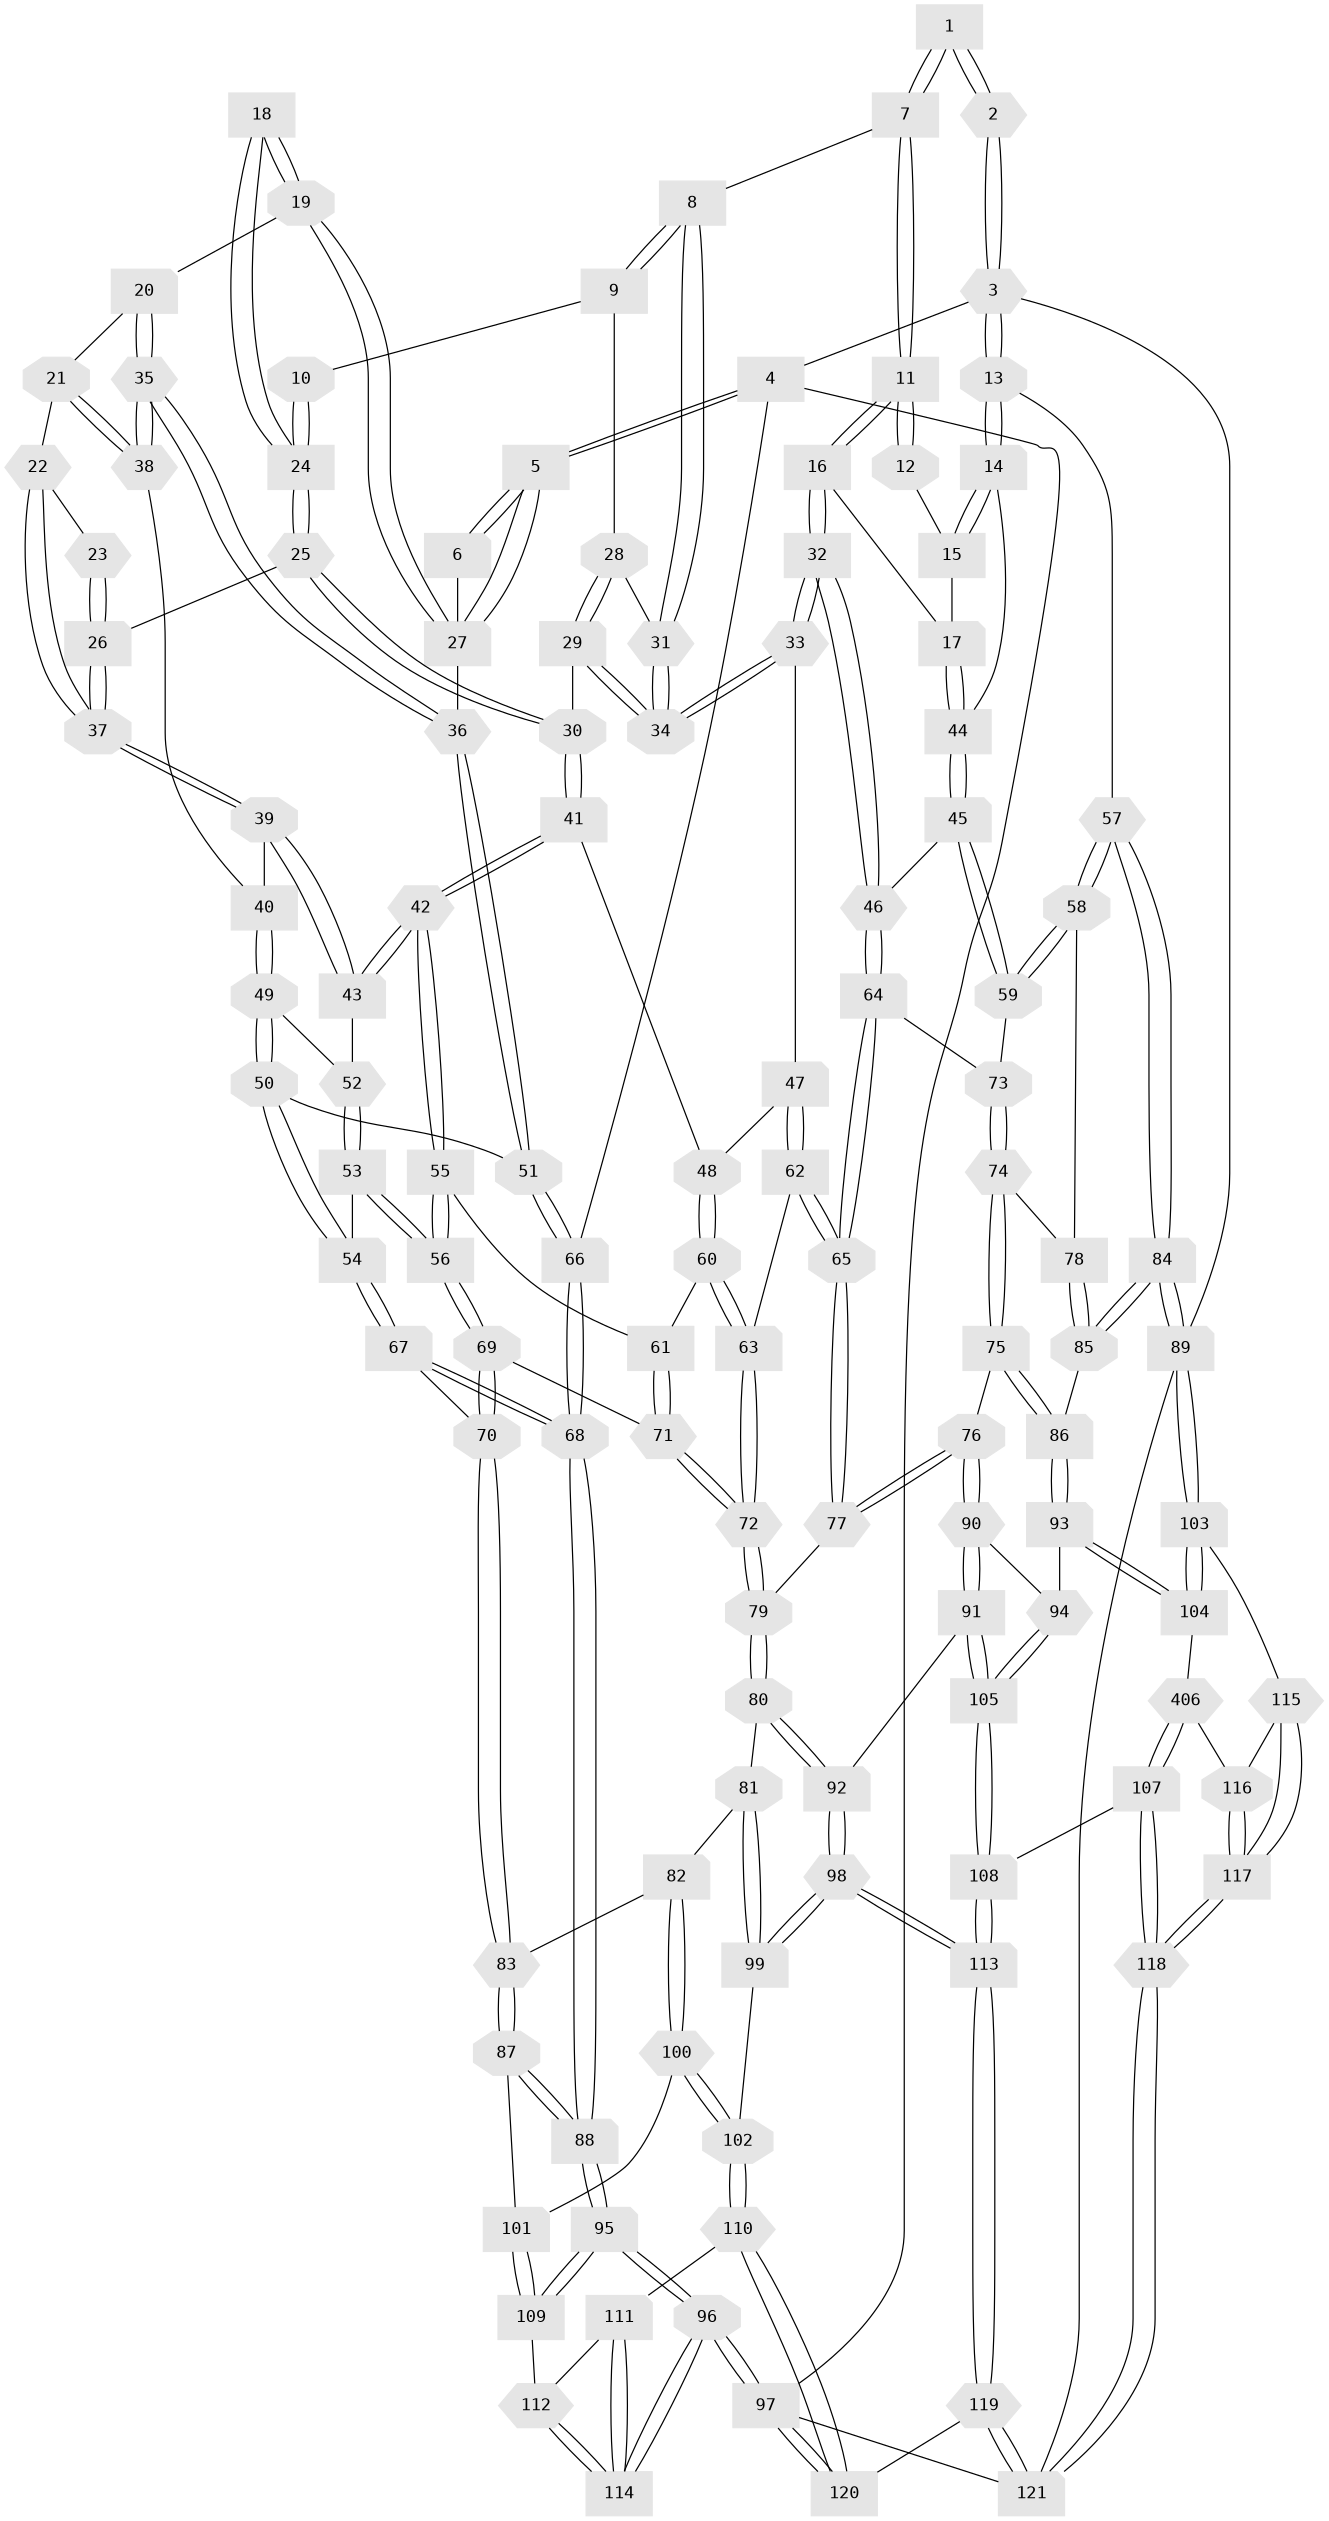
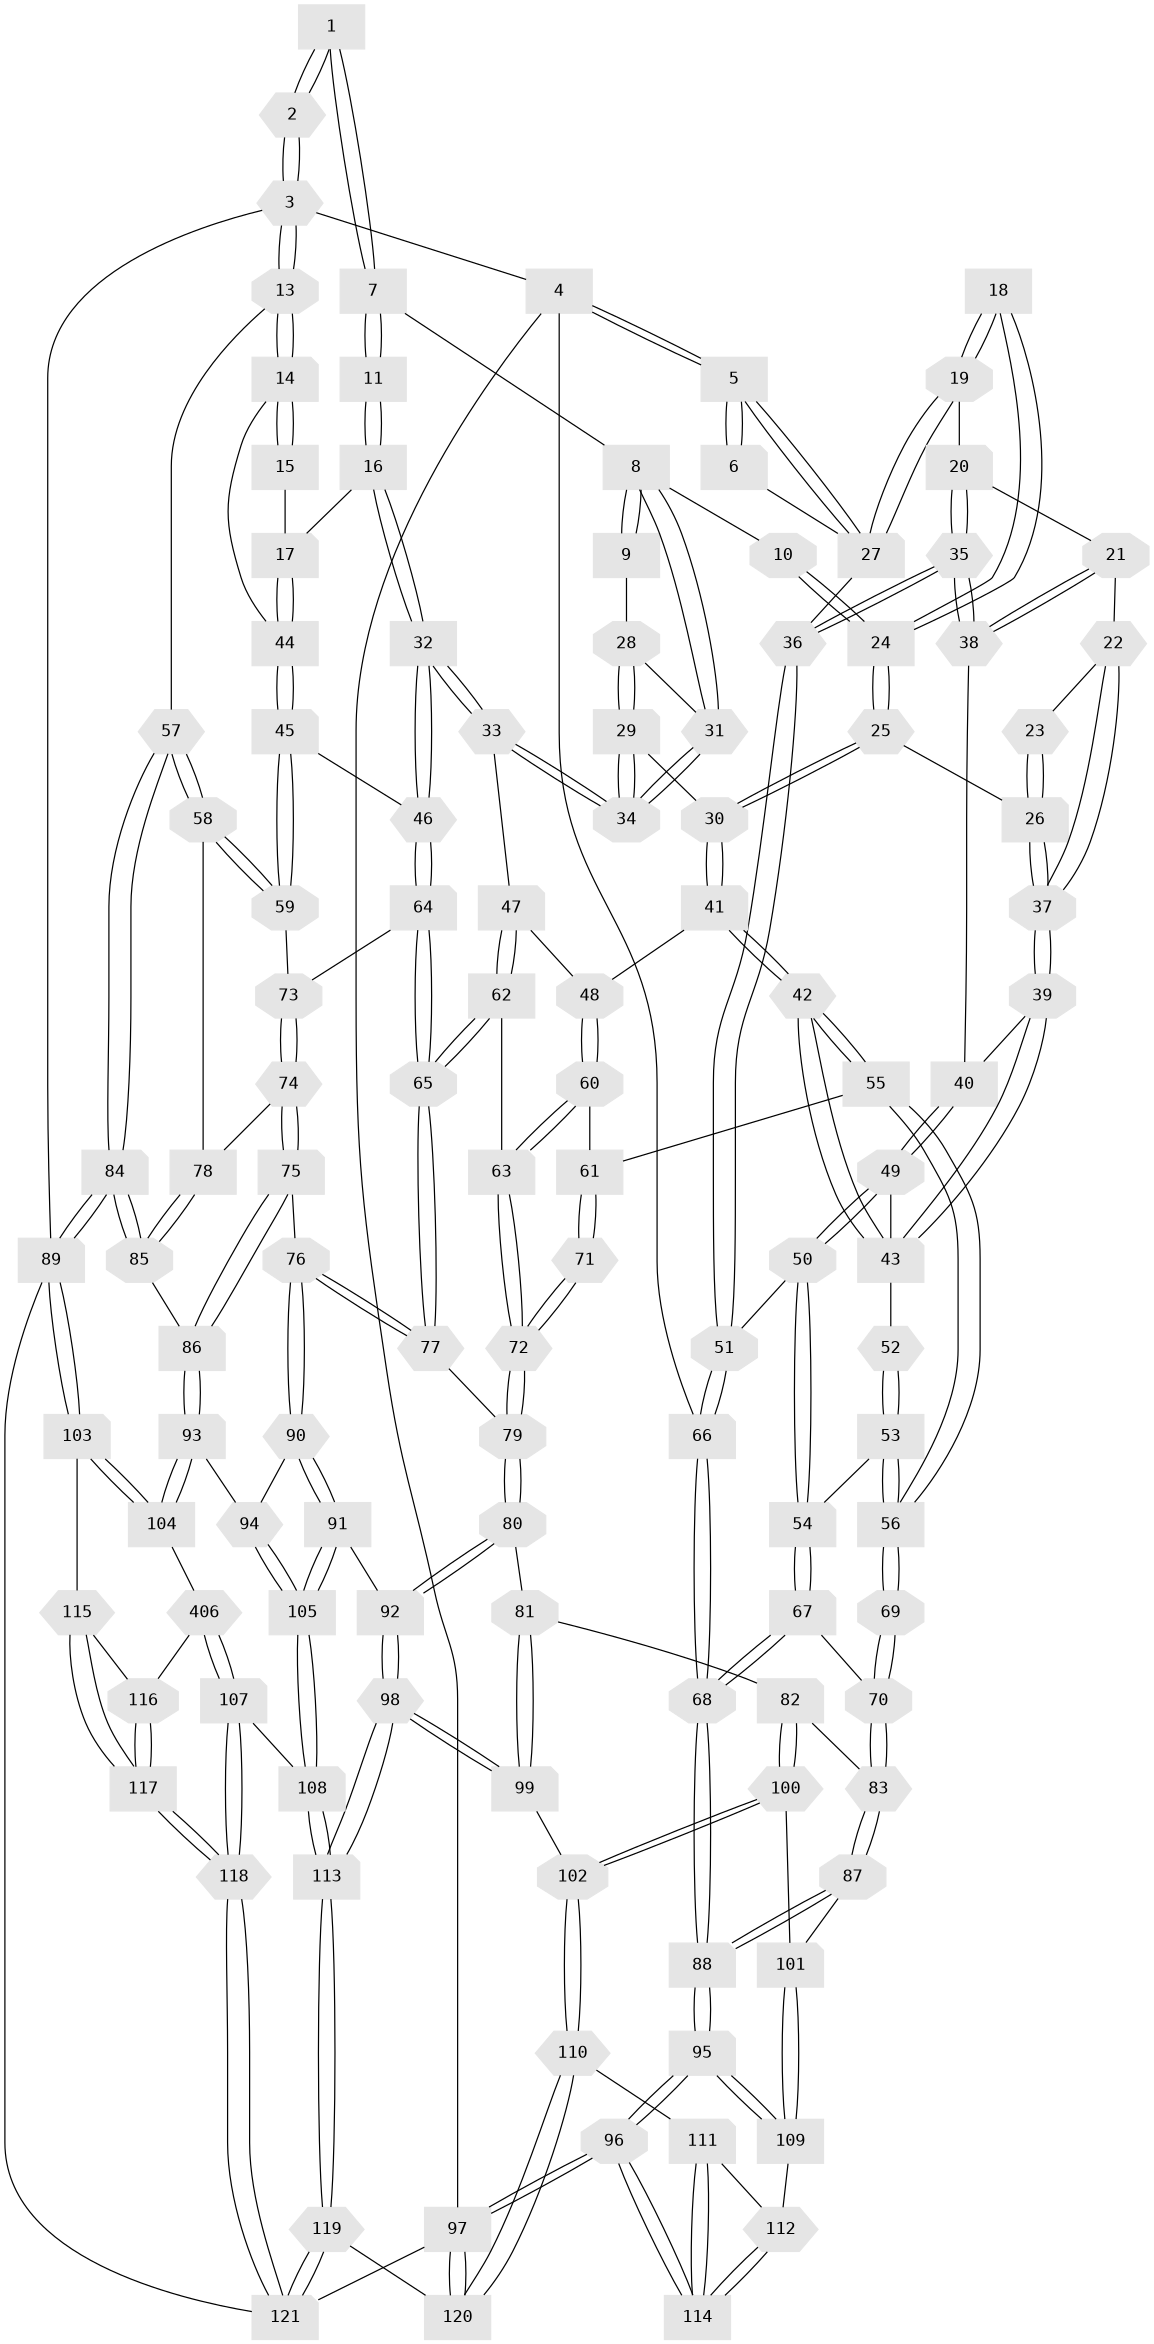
  graph {
    fontname="DejaVu Sans Mono"
    node [color=gray90 fontname="DejaVu Sans Mono" shape=note style=filled]
    edge [fontname="DejaVu Sans Mono"]
    1 [shape=box]
    2 [shape=hexagon]
    7 [shape=box]
    3 [shape=hexagon]
    8 [shape=box]
    11 [shape=box]
    4 [shape=box]
    13 [shape=octagon]
    89
    5 [shape=box]
    66
    97 [shape=box]
    14
    57 [shape=hexagon]
    103
    121
    6
    27
    68 [shape=octagon]
    120 [shape=box]
    36 [shape=hexagon]
    10 [shape=octagon]
    24 [shape=box]
    9 [shape=box]
    31 [shape=hexagon]
-   12 [shape=octagon]
    16 [shape=box]
    28 [shape=octagon]
    34 [shape=octagon]
    29
    25 [shape=hexagon]
    15 [shape=box]
    17
    32 [shape=box]
    44 [shape=box]
    58 [shape=octagon]
    84
    45
    33 [shape=hexagon]
    46 [shape=hexagon]
    18 [shape=box]
    19 [shape=octagon]
    20
    21 [shape=octagon]
    35 [shape=hexagon]
    22 [shape=hexagon]
    38 [shape=hexagon]
    23 [shape=hexagon]
    37 [shape=octagon]
    40 [shape=box]
    26
    39 [shape=octagon]
    30 [shape=octagon]
    41
    51 [shape=octagon]
    42 [shape=hexagon]
    48 [shape=octagon]
    47
    64
    62 [shape=box]
    43
    49 [shape=octagon]
    52 [shape=hexagon]
    50 [shape=octagon]
    55 [shape=box]
    60 [shape=octagon]
    56 [shape=box]
    61 [shape=box]
    53 [shape=box]
    59 [shape=octagon]
    73 [shape=octagon]
    65 [shape=octagon]
    63
    54
    67
    69 [shape=octagon]
    70 [shape=octagon]
    71 [shape=hexagon]
    78 [shape=box]
    85 [shape=octagon]
    74 [shape=hexagon]
    72 [shape=hexagon]
    77 [shape=hexagon]
    79 [shape=octagon]
    88
    83 [shape=hexagon]
    95
    87 [shape=octagon]
    80 [shape=octagon]
    75
    76 [shape=octagon]
    86
    90 [shape=hexagon]
    93
    91 [shape=box]
    94 [shape=hexagon]
    81 [shape=octagon]
    92
    82
    99
    98 [shape=hexagon]
    100 [shape=hexagon]
    102 [shape=octagon]
    101
    104 [shape=box]
    109 [shape=box]
    96 [shape=octagon]
    115 [shape=hexagon]
    105 [shape=box]
    108
    113
    n112 [label=406 shape=hexagon]
    114 [shape=box]
    112 [shape=hexagon]
    119 [shape=hexagon]
    110 [shape=hexagon]
    111
    116 [shape=octagon]
    117 [shape=box]
    107
    118 [shape=hexagon]
    1 -- 2
    1 -- 2
    1 -- 7
    1 -- 7
    2 -- 3
    2 -- 3
    7 -- 8
    7 -- 11
    7 -- 11
    3 -- 4
    3 -- 13
    3 -- 13
    3 -- 89
    8 -- 9
    8 -- 9
    8 -- 31
    8 -- 31
-   11 -- 12
-   11 -- 12
    11 -- 16
    11 -- 16
    4 -- 5
    4 -- 5
    4 -- 66
    4 -- 97
    13 -- 14
    13 -- 14
    13 -- 57
    89 -- 103
    89 -- 103
    89 -- 121
    5 -- 6
    5 -- 6
    5 -- 27
    5 -- 27
    66 -- 68
    66 -- 68
    97 -- 121
    97 -- 120
    97 -- 120
    14 -- 15
    14 -- 15
    14 -- 44
    57 -- 58
    57 -- 58
    57 -- 84
    57 -- 84
    103 -- 104
    103 -- 104
    103 -- 115
    6 -- 27
    27 -- 36
    68 -- 88
    68 -- 88
    36 -- 51
    36 -- 51
    10 -- 24
    10 -- 24
    24 -- 25
    24 -- 25
-   9 -- 10
+   8 -- 10
    9 -- 28
    31 -- 34
    31 -- 34
-   12 -- 15
    16 -- 17
    16 -- 32
    16 -- 32
    28 -- 31
    28 -- 29
    28 -- 29
    29 -- 34
    29 -- 34
    29 -- 30
    25 -- 26
    25 -- 30
    25 -- 30
    15 -- 17
    17 -- 44
    17 -- 44
    32 -- 33
    32 -- 33
    32 -- 46
    32 -- 46
    44 -- 45
    44 -- 45
    58 -- 59
    58 -- 59
    58 -- 78
    84 -- 89
    84 -- 89
    84 -- 85
    84 -- 85
    45 -- 46
    45 -- 59
    45 -- 59
    33 -- 34
    33 -- 34
    33 -- 47
    46 -- 64
    46 -- 64
    18 -- 24
    18 -- 24
    18 -- 19
    18 -- 19
    19 -- 27
    19 -- 27
    19 -- 20
    20 -- 21
    20 -- 35
    20 -- 35
    21 -- 22
    21 -- 38
    21 -- 38
    35 -- 36
    35 -- 36
    35 -- 38
    35 -- 38
    22 -- 23
    22 -- 37
    22 -- 37
    38 -- 40
    23 -- 26
    23 -- 26
    37 -- 39
    37 -- 39
    40 -- 49
    40 -- 49
    26 -- 37
    26 -- 37
    39 -- 40
    39 -- 43
    39 -- 43
    30 -- 41
    30 -- 41
    41 -- 42
    41 -- 42
    41 -- 48
    51 -- 66
    51 -- 66
    42 -- 43
    42 -- 43
    42 -- 55
    42 -- 55
    48 -- 60
    48 -- 60
    47 -- 48
    47 -- 62
    47 -- 62
    64 -- 73
    64 -- 65
    64 -- 65
    62 -- 65
    62 -- 65
    62 -- 63
    43 -- 52
-   49 -- 52
+   49 -- 43
    49 -- 50
    49 -- 50
    52 -- 53
    52 -- 53
    50 -- 51
    50 -- 54
    50 -- 54
    55 -- 56
    55 -- 56
    55 -- 61
    60 -- 61
    60 -- 63
    60 -- 63
    56 -- 69
    56 -- 69
    61 -- 71
    61 -- 71
    53 -- 56
    53 -- 56
    53 -- 54
    59 -- 73
    73 -- 74
    73 -- 74
    65 -- 77
    65 -- 77
    63 -- 72
    63 -- 72
    54 -- 67
    54 -- 67
    67 -- 68
    67 -- 68
    67 -- 70
    69 -- 70
    69 -- 70
-   69 -- 71
    70 -- 83
    70 -- 83
    71 -- 72
    71 -- 72
    78 -- 85
    78 -- 85
    85 -- 86
    74 -- 78
    74 -- 75
    74 -- 75
    72 -- 79
    72 -- 79
    77 -- 79
    79 -- 80
    79 -- 80
    88 -- 95
    88 -- 95
    83 -- 87
    83 -- 87
    95 -- 109
    95 -- 109
    95 -- 96
    95 -- 96
    87 -- 88
    87 -- 88
    87 -- 101
    80 -- 81
    80 -- 92
    80 -- 92
    75 -- 76
    75 -- 86
    75 -- 86
    76 -- 77
    76 -- 77
    76 -- 90
    76 -- 90
    86 -- 93
    86 -- 93
    90 -- 91
    90 -- 91
    90 -- 94
    93 -- 94
    93 -- 104
    93 -- 104
    91 -- 92
    91 -- 105
    91 -- 105
    94 -- 105
    94 -- 105
    81 -- 82
    81 -- 99
    81 -- 99
    92 -- 98
    92 -- 98
    82 -- 83
    82 -- 100
    82 -- 100
    99 -- 102
    98 -- 99
    98 -- 99
    98 -- 113
    98 -- 113
    100 -- 102
    100 -- 102
    100 -- 101
    102 -- 110
    102 -- 110
    101 -- 109
    101 -- 109
    104 -- n112
    109 -- 112
    96 -- 97
    96 -- 97
    96 -- 114
    96 -- 114
    115 -- 116
    115 -- 117
    115 -- 117
    105 -- 108
    105 -- 108
    108 -- 113
    108 -- 113
    113 -- 119
    113 -- 119
    n112 -- 116
    n112 -- 107
    n112 -- 107
    112 -- 114
    112 -- 114
    119 -- 121
    119 -- 121
    119 -- 120
    110 -- 120
    110 -- 120
    110 -- 111
    111 -- 114
    111 -- 114
    111 -- 112
    116 -- 117
    116 -- 117
    117 -- 118
    117 -- 118
    107 -- 108
    107 -- 118
    107 -- 118
    118 -- 121
    118 -- 121
  }
